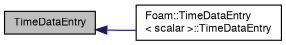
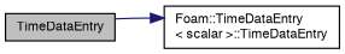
  digraph {
    rankdir=LR
    node [color=black fontname=FreeSans fontsize=10 shape=record]
    n1 [fillcolor=grey75 fontcolor=black height=0.2 label=TimeDataEntry style=filled width=0.4]
    n2 [height=0.2 label="Foam::TimeDataEntry\l\< scalar \>::TimeDataEntry" width=0.4]
-   n1 -> n2 [color=midnightblue dir=back fontname=FreeSans fontsize=10 labelfontname=FreeSans labelfontsize=10 style=solid]
+   n2 -> n1 [color=midnightblue dir=back fontname=FreeSans fontsize=10 labelfontname=FreeSans labelfontsize=10 style=solid]
  }
